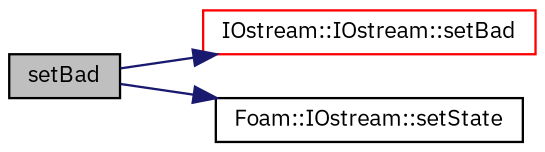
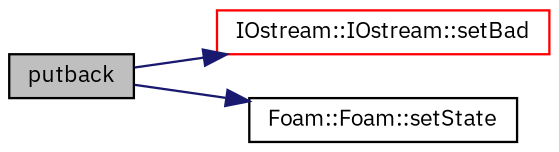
  digraph {
    fontname="IBM Plex Sans"
    rankdir=LR
    node [color=black fontname="IBM Plex Sans" fontsize=10 shape=record]
    edge [color=midnightblue fontname="IBM Plex Sans" fontsize=10 labelfontname=FreeSans labelfontsize=10 style=solid]
-   n1 [fillcolor=grey75 fontcolor=black height=0.2 label=setBad style=filled width=0.4]
+   n1 [fillcolor=grey75 fontcolor=black height=0.2 label=putback style=filled width=0.4]
    n2 [color=red height=0.2 label="IOstream::IOstream::setBad" width=0.4]
-   n3 [height=0.2 label="Foam::IOstream::setState" width=0.4]
+   n3 [height=0.2 label="Foam::Foam::setState" width=0.4]
    n1 -> n2
    n1 -> n3
  }
